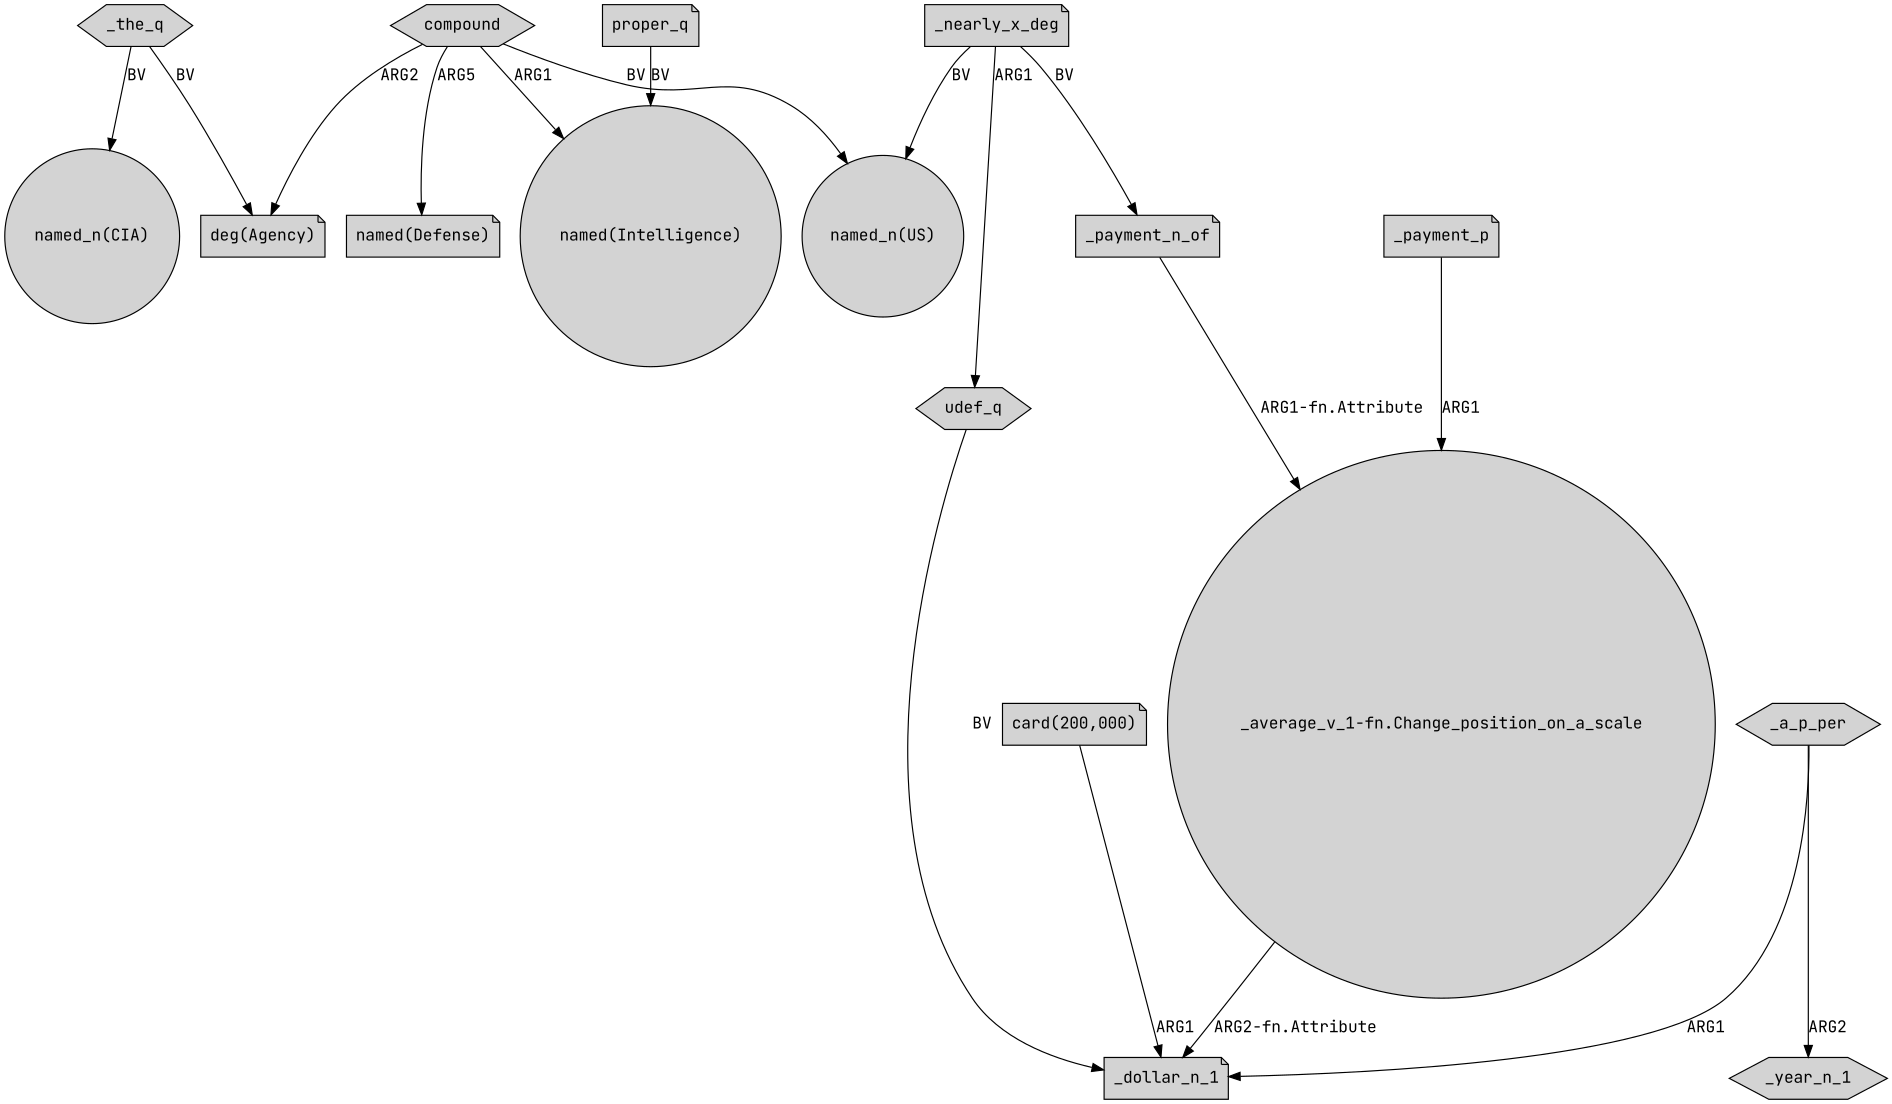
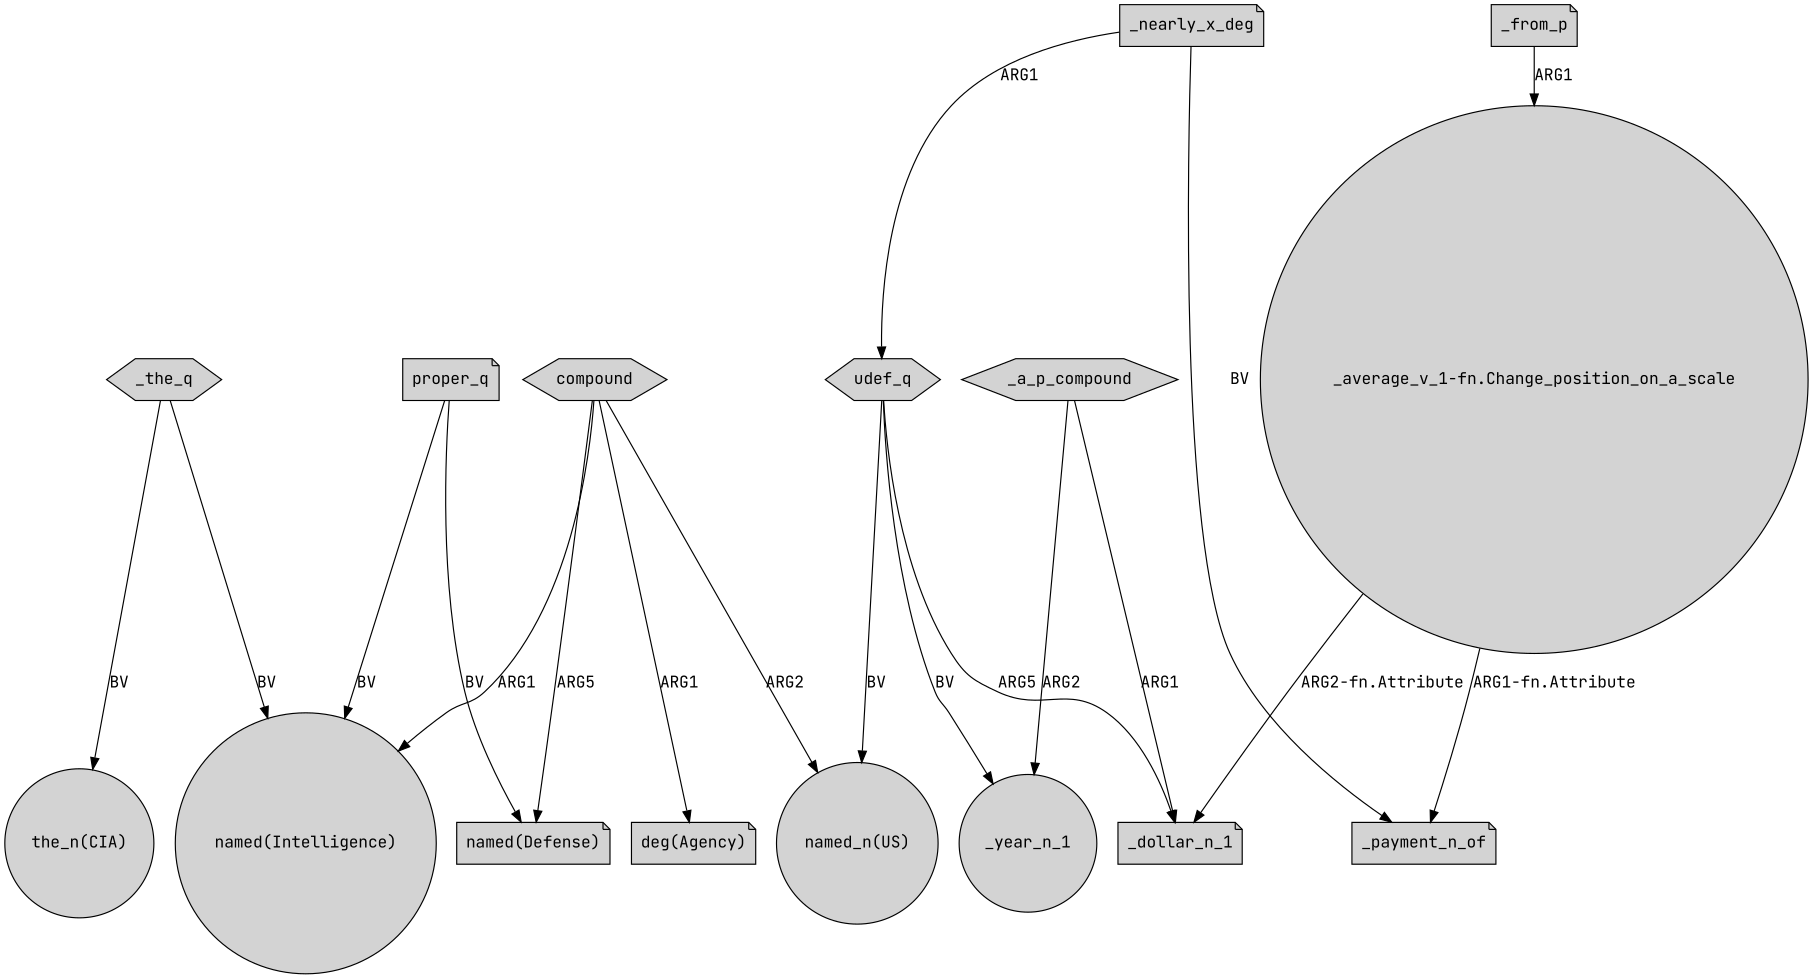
  digraph {
    fontname="JetBrains Mono"
    node [fontname="JetBrains Mono" shape=note style=filled]
    edge [fontname="JetBrains Mono"]
    _the_q [shape=hexagon]
-   "named_n(CIA)" [shape=circle]
+   "named_n(CIA)" [shape=circle label="the_n(CIA)"]
    n3 [label="deg(Agency)"]
    proper_q
    "named(Defense)"
    "named(Intelligence)" [shape=circle]
    "_average_v_1-fn.Change_position_on_a_scale" [shape=circle]
-   _from_p [label=_payment_p]
+   _from_p
    _dollar_n_1
    _payment_n_of
-   "card(200,000)"
-   _a_p_per [shape=hexagon]
-   _year_n_1 [shape=hexagon]
+   _a_p_per [shape=hexagon label=_a_p_compound]
+   _year_n_1 [shape=circle]
    compound [shape=hexagon]
    "named_n(US)" [shape=circle]
    udef_q [shape=hexagon]
    _nearly_x_deg
    _the_q -> "named_n(CIA)" [label=BV]
-   _the_q -> n3 [label=BV]
+   _the_q -> "named(Intelligence)" [label=BV]
+   proper_q -> "named(Defense)" [label=BV]
    proper_q -> "named(Intelligence)" [label=BV]
    "_average_v_1-fn.Change_position_on_a_scale" -> _dollar_n_1 [label="ARG2-fn.Attribute"]
-   _payment_n_of -> "_average_v_1-fn.Change_position_on_a_scale" [label="ARG1-fn.Attribute"]
+   "_average_v_1-fn.Change_position_on_a_scale" -> _payment_n_of [label="ARG1-fn.Attribute"]
    _from_p -> "_average_v_1-fn.Change_position_on_a_scale" [label=ARG1]
-   "card(200,000)" -> _dollar_n_1 [label=ARG1]
    _a_p_per -> _dollar_n_1 [label=ARG1]
    _a_p_per -> _year_n_1 [label=ARG2]
-   compound -> n3 [label=ARG2]
+   compound -> n3 [label=ARG1]
    compound -> "named(Defense)" [label=ARG5]
    compound -> "named(Intelligence)" [label=ARG1]
-   compound -> "named_n(US)" [label=BV]
-   udef_q -> _dollar_n_1 [label=BV]
-   _nearly_x_deg -> "named_n(US)" [label=BV]
+   compound -> "named_n(US)" [label=ARG2]
+   udef_q -> _dollar_n_1 [label=ARG5]
+   udef_q -> _year_n_1 [label=BV]
+   udef_q -> "named_n(US)" [label=BV]
    _nearly_x_deg -> _payment_n_of [label=BV]
    _nearly_x_deg -> udef_q [label=ARG1]
  }
